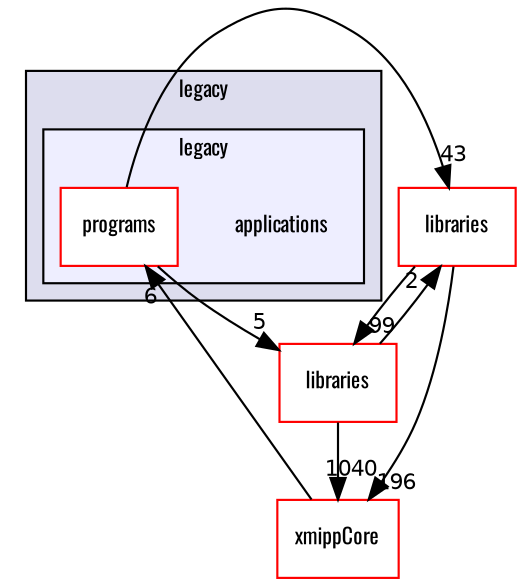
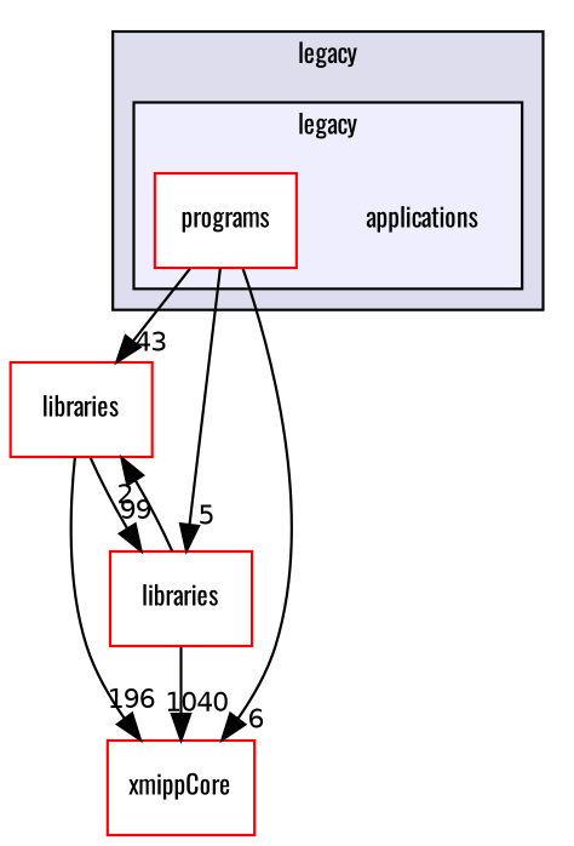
  digraph {
    compound=true
    fontname=Oswald
    node [fontname=Oswald fontsize=10 shape=box color=red fillcolor=white style=filled]
    edge [labeldistance=1.5 labelfontname=Helvetica labelfontsize=10 fontname=Oswald]
    n1 [label=applications shape=plaintext color="" fillcolor="" style=""]
    n2 [label=programs]
    n3 [label=libraries]
    n4 [label=xmippCore]
    n5 [label=libraries]
    subgraph cluster_1 {
      bgcolor="#ddddee"
      fontsize=10
      label=legacy
      pencolor=black
      subgraph cluster_2 {
        bgcolor="#eeeeff"
        fontsize=10
        pencolor=black
        n1
        n2
      }
    }
    n2 -> n3 [headlabel=43]
-   n4 -> n2 [headlabel=6]
+   n2 -> n4 [headlabel=6]
    n2 -> n5 [headlabel=5]
    n3 -> n4 [headlabel=196]
    n3 -> n5 [headlabel=99]
    n5 -> n3 [headlabel=2]
    n5 -> n4 [headlabel=1040]
  }
